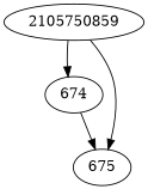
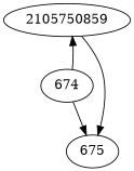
  strict digraph {
    2105750859
    674
    675
-   2105750859 -> 674
+   674 -> 2105750859
    2105750859 -> 675
    674 -> 675
  }
